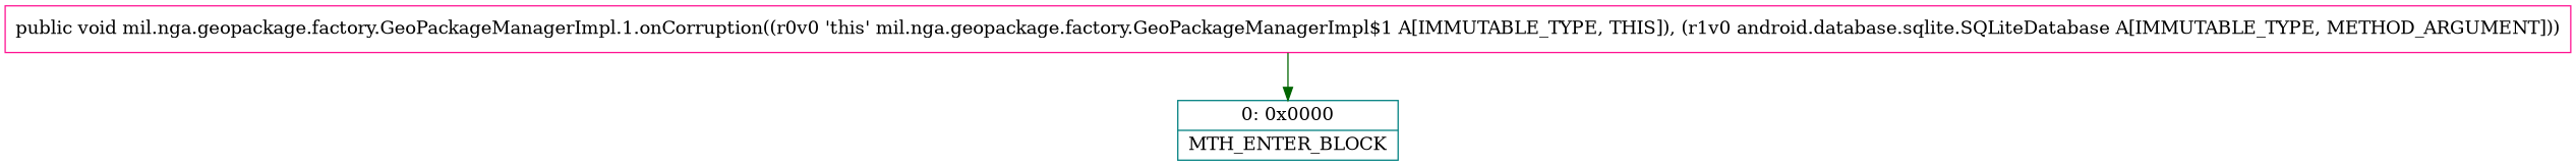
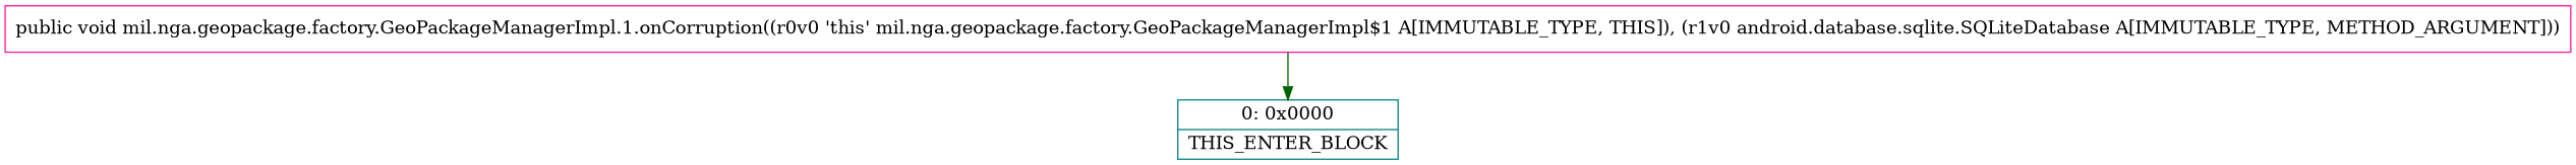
  digraph {
    node [shape=record]
-   n1 [color=teal label="{0\:\ 0x0000|MTH_ENTER_BLOCK\l}"]
+   n1 [color=teal label="{0\:\ 0x0000|THIS_ENTER_BLOCK\l}"]
    n2 [label="{public void mil.nga.geopackage.factory.GeoPackageManagerImpl.1.onCorruption((r0v0 'this' mil.nga.geopackage.factory.GeoPackageManagerImpl$1 A[IMMUTABLE_TYPE, THIS]), (r1v0 android.database.sqlite.SQLiteDatabase A[IMMUTABLE_TYPE, METHOD_ARGUMENT])) }" color=deeppink]
    subgraph cluster_1 {
      label="R(0)"
    }
    n2 -> n1 [color=darkgreen style=solid]
  }
